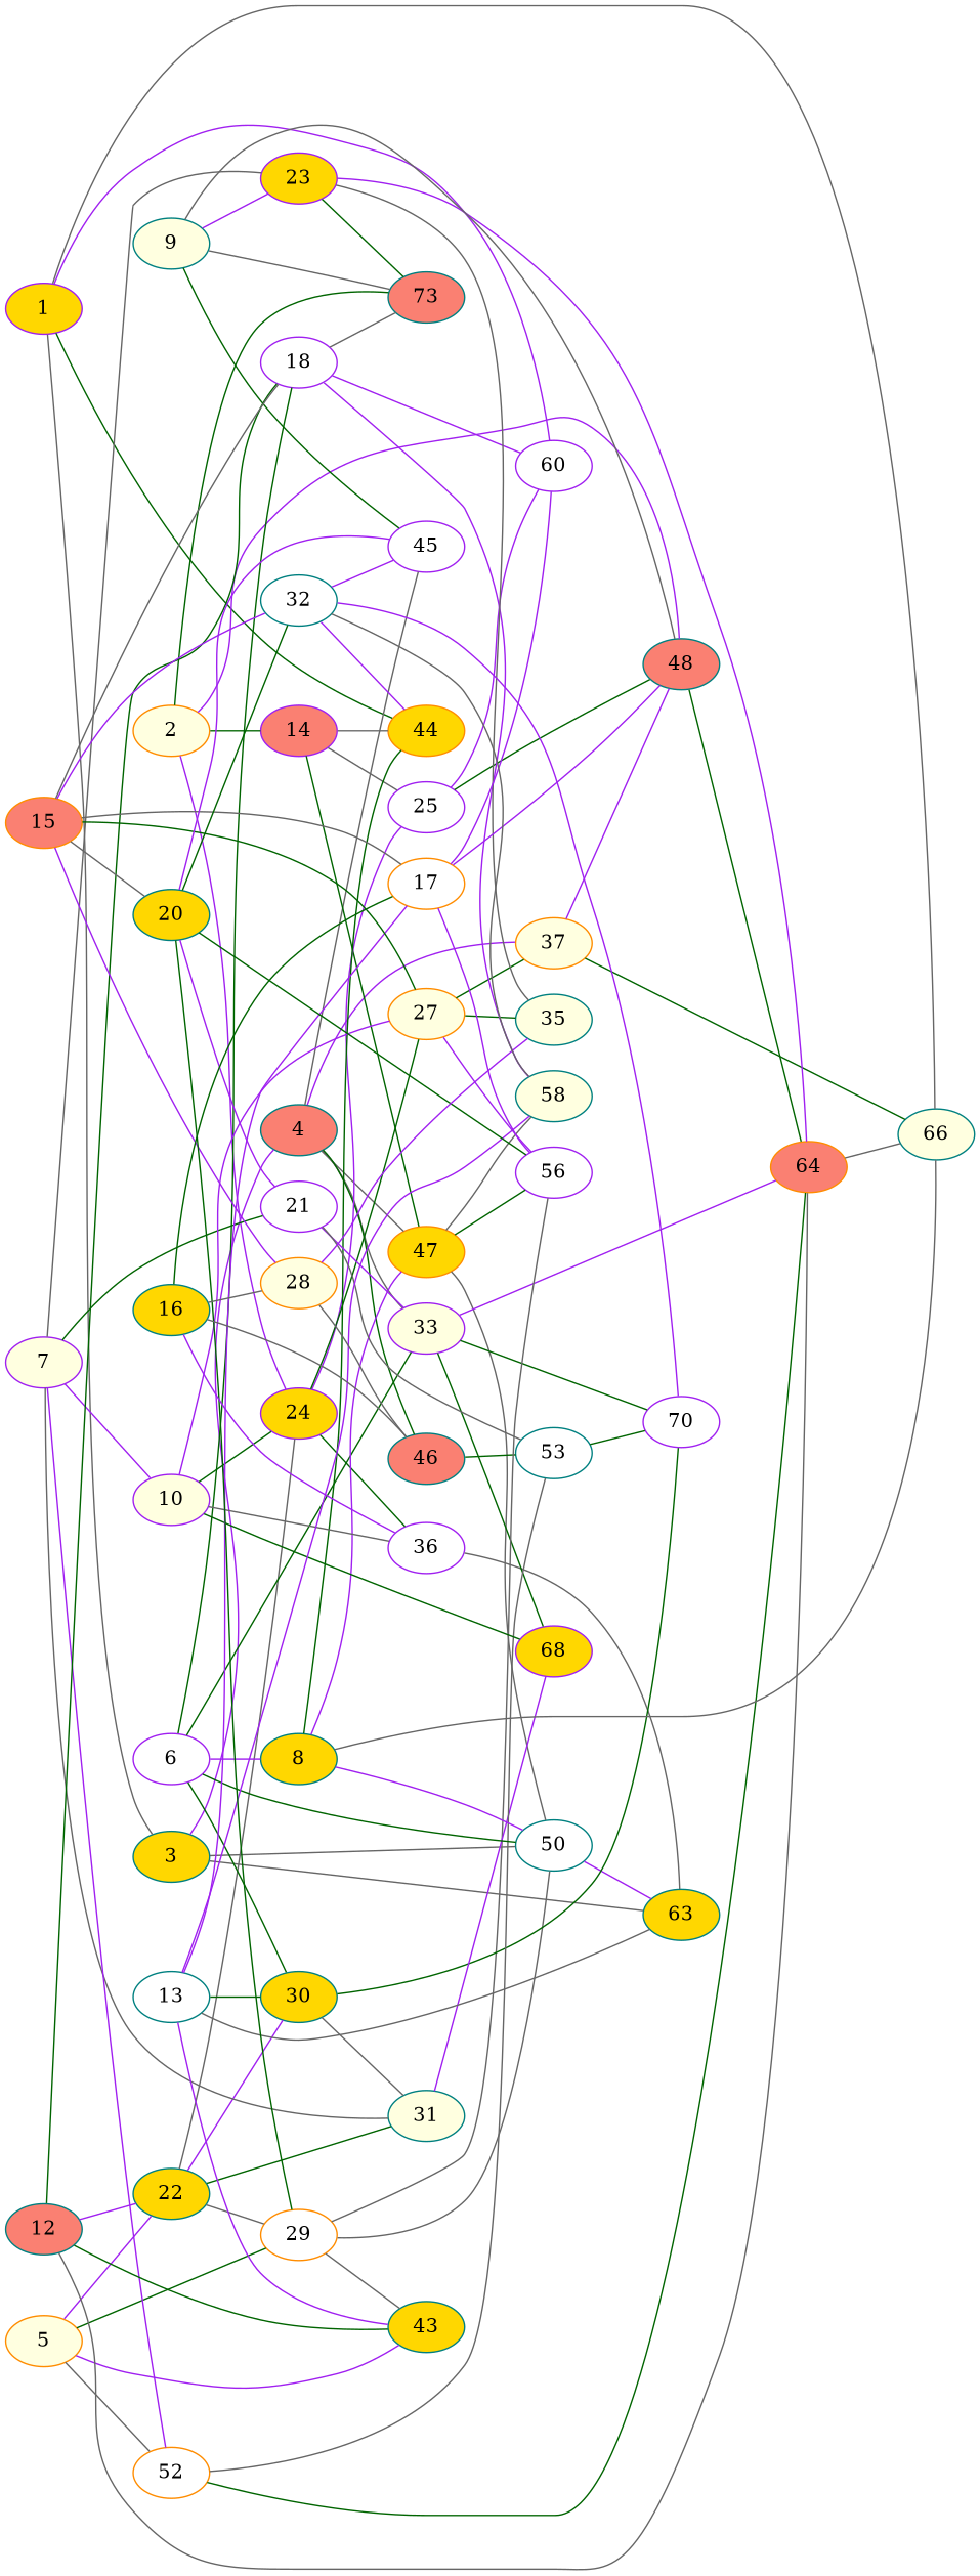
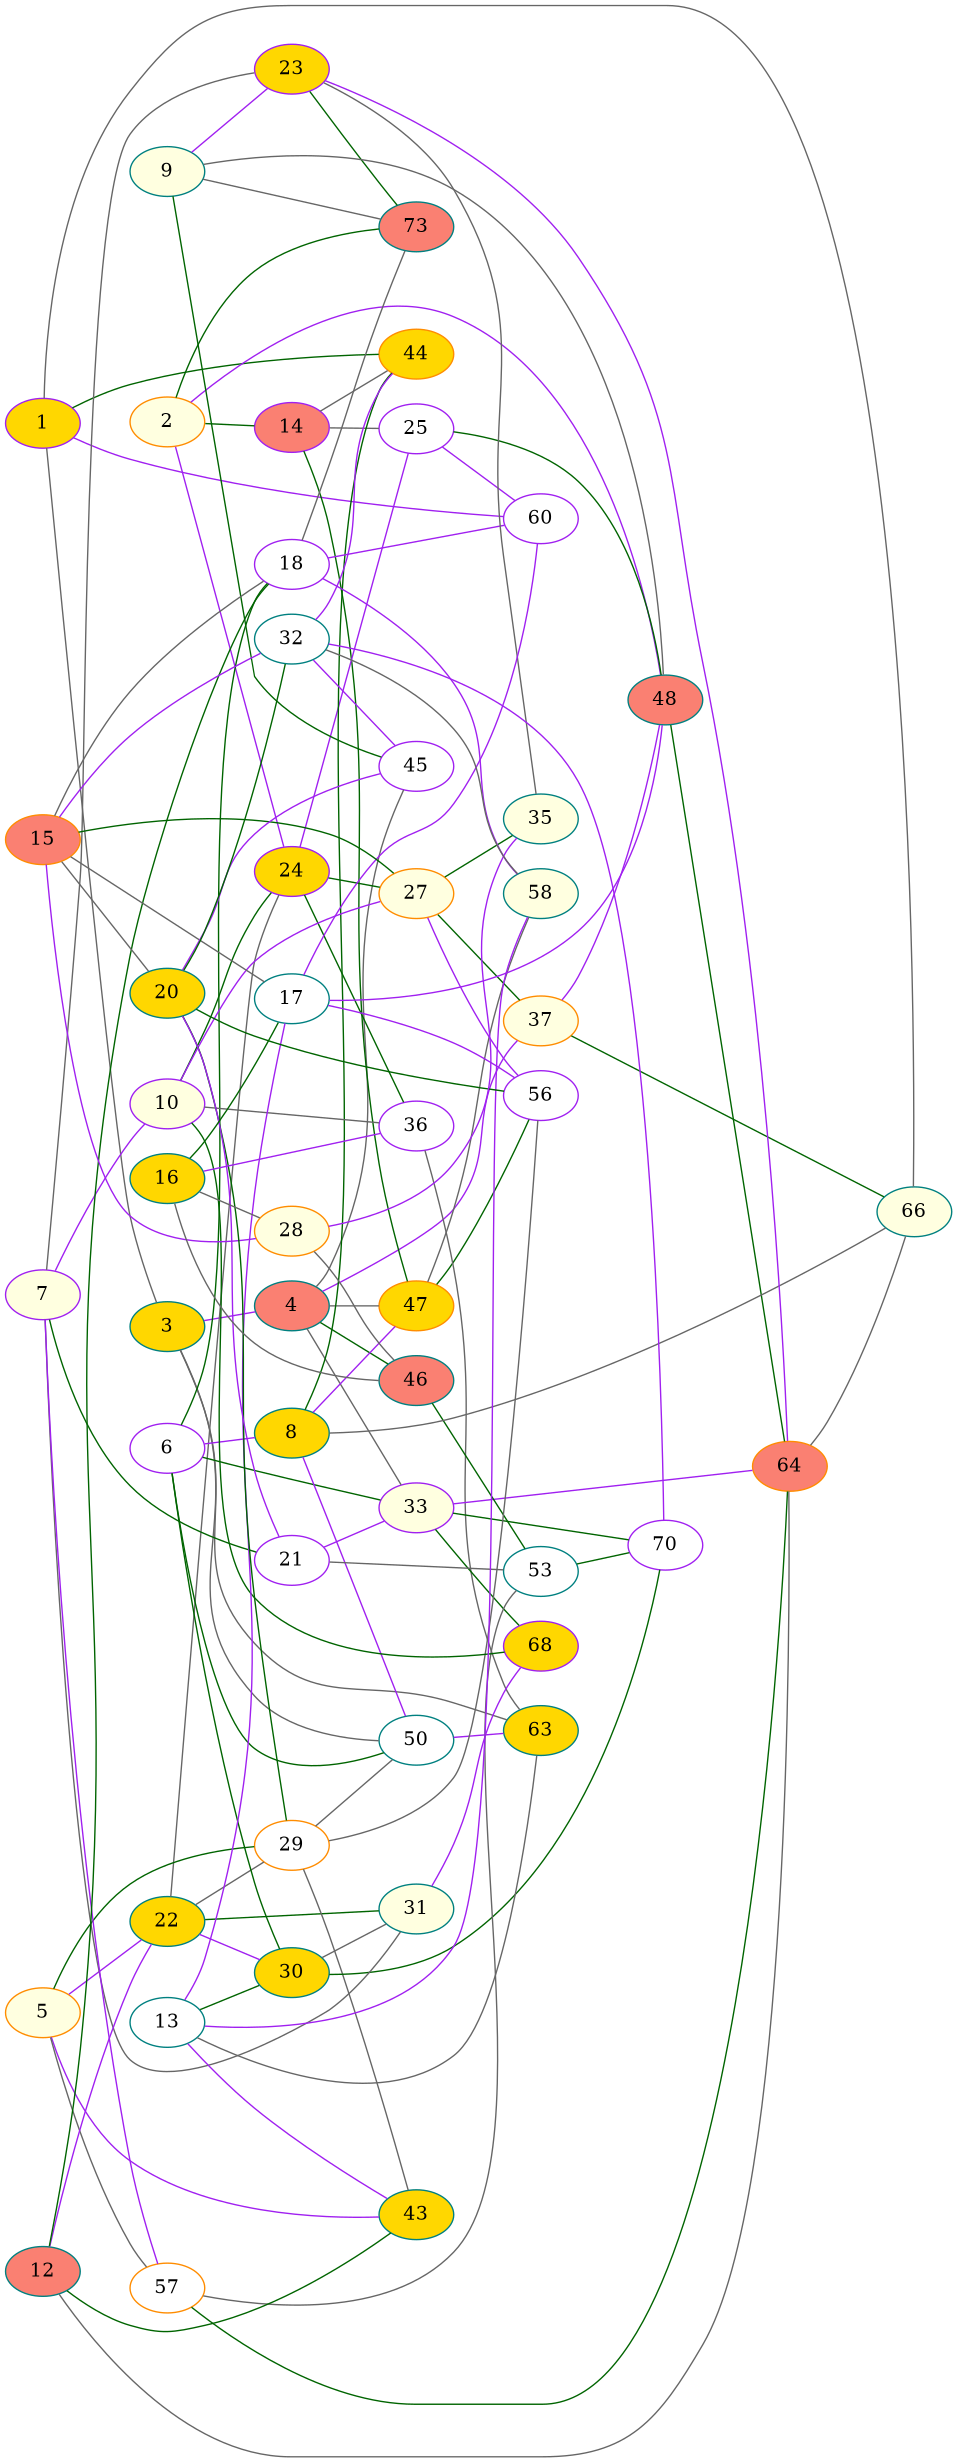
  graph {
    rankdir=LR
    node [color=teal fillcolor=white style=filled]
    edge [color=purple]
    1 [color=purple fillcolor=gold]
    3 [fillcolor=gold]
    44 [color=darkorange fillcolor=gold]
    60 [color=purple]
    66 [fillcolor=lightyellow]
    4 [fillcolor=salmon super="+61"]
    50 [super="+62"]
    63 [fillcolor=gold]
    2 [color=darkorange fillcolor=lightyellow]
    14 [color=purple fillcolor=salmon]
    24 [color=purple fillcolor=gold super="+34"]
    48 [fillcolor=salmon super="+65"]
    73 [fillcolor=salmon]
    47 [color=darkorange fillcolor=gold super="+59"]
    25 [color=purple]
    27 [color=darkorange fillcolor=lightyellow super="+40"]
    36 [color=purple]
    64 [color=darkorange fillcolor=salmon super="+67"]
    33 [color=purple fillcolor=lightyellow super="+69"]
    37 [color=darkorange fillcolor=lightyellow]
    45 [color=purple]
    46 [fillcolor=salmon]
    68 [color=purple fillcolor=gold]
    70 [color=purple]
    53
    58 [fillcolor=lightyellow]
    56 [color=purple]
    22 [fillcolor=gold super="+54"]
    29 [color=darkorange super="+51"]
    30 [fillcolor=gold super="+57"]
    31 [fillcolor=lightyellow]
    5 [color=darkorange fillcolor=lightyellow]
    43 [fillcolor=gold]
-   52 [color=darkorange]
+   52 [color=darkorange label=57]
    6 [color=purple super="+11"]
    8 [fillcolor=gold super="+41"]
    18 [color=purple super="+71"]
    7 [color=purple fillcolor=lightyellow super="+39"]
    10 [color=purple fillcolor=lightyellow super="+19"]
    21 [color=purple]
    23 [color=purple fillcolor=gold super="+38"]
    35 [fillcolor=lightyellow]
    9 [fillcolor=lightyellow]
    12 [fillcolor=salmon]
    13 [super="+49"]
-   17 [color=darkorange super="+26"]
+   17 [super="+26"]
    15 [color=darkorange fillcolor=salmon super="+42"]
    20 [fillcolor=gold super="+72"]
    28 [color=darkorange fillcolor=lightyellow]
    32 [super="+55"]
    16 [fillcolor=gold]
    1 -- 3 [color=gray40]
    1 -- 44 [color=darkgreen]
    1 -- 60
    1 -- 66 [color=gray40]
    3 -- 4
    3 -- 50 [color=gray40]
    3 -- 63 [color=gray40]
    4 -- 47 [color=gray40]
    4 -- 33 [color=gray40]
    4 -- 37
    4 -- 45 [color=gray40]
    4 -- 46 [color=darkgreen]
    50 -- 63
    2 -- 14 [color=darkgreen]
    2 -- 24
    2 -- 48
    2 -- 73 [color=darkgreen]
    14 -- 44 [color=gray40]
    14 -- 47 [color=darkgreen]
    14 -- 25 [color=gray40]
    24 -- 25
    24 -- 27 [color=darkgreen]
    24 -- 36 [color=darkgreen]
    48 -- 64 [color=darkgreen]
-   47 -- 50 [color=gray40]
    47 -- 58 [color=gray40]
    47 -- 56 [color=darkgreen]
    25 -- 60
    25 -- 48 [color=darkgreen]
    27 -- 37 [color=darkgreen]
    27 -- 56
    27 -- 35 [color=darkgreen]
    36 -- 63 [color=gray40]
    64 -- 66 [color=gray40]
    33 -- 64
    33 -- 68 [color=darkgreen]
    33 -- 70 [color=darkgreen]
    37 -- 66 [color=darkgreen]
    37 -- 48
    46 -- 53 [color=darkgreen]
    53 -- 70 [color=darkgreen]
    22 -- 24 [color=gray40]
    22 -- 29 [color=gray40]
    22 -- 30
    22 -- 31 [color=darkgreen]
    29 -- 50 [color=gray40]
    29 -- 56 [color=gray40]
    29 -- 43 [color=gray40]
    30 -- 70 [color=darkgreen]
    30 -- 31 [color=gray40]
    31 -- 68
    5 -- 22
    5 -- 29 [color=darkgreen]
    5 -- 43
    5 -- 52 [color=gray40]
    52 -- 64 [color=darkgreen]
    52 -- 53 [color=gray40]
    6 -- 50 [color=darkgreen]
    6 -- 33 [color=darkgreen]
    6 -- 30 [color=darkgreen]
    6 -- 8 [weight=2]
    6 -- 18 [color=darkgreen]
    8 -- 44 [color=darkgreen]
    8 -- 66 [color=gray40]
    8 -- 50
    8 -- 47
    18 -- 60
    18 -- 73 [color=gray40]
    18 -- 58
    7 -- 31 [color=gray40]
    7 -- 52
    7 -- 10
    7 -- 21 [color=darkgreen]
    7 -- 23 [color=gray40 weight=2]
    10 -- 24 [color=darkgreen]
    10 -- 27
    10 -- 36 [color=gray40]
    10 -- 68 [color=darkgreen weight=2]
    21 -- 33
    21 -- 53 [color=gray40]
    23 -- 73 [color=darkgreen]
    23 -- 64
    23 -- 35 [color=gray40]
    9 -- 48 [color=gray40]
    9 -- 73 [color=gray40]
    9 -- 45 [color=darkgreen]
    9 -- 23
    12 -- 64 [color=gray40]
    12 -- 22
    12 -- 43 [color=darkgreen]
    12 -- 18 [color=darkgreen]
    13 -- 63 [color=gray40]
    13 -- 58
    13 -- 30 [color=darkgreen weight=2]
    13 -- 43
    13 -- 17
    17 -- 60
    17 -- 48
    17 -- 56
    15 -- 27 [color=darkgreen]
    15 -- 18 [color=gray40]
    15 -- 17 [color=gray40]
    15 -- 20 [color=gray40]
    15 -- 28
    15 -- 32
    20 -- 45
    20 -- 56 [color=darkgreen]
    20 -- 29 [color=darkgreen]
    20 -- 21
    20 -- 32 [color=darkgreen]
    28 -- 46 [color=gray40]
    28 -- 35
    32 -- 44
    32 -- 45
    32 -- 70
    32 -- 58 [color=gray40]
    16 -- 36
    16 -- 46 [color=gray40]
    16 -- 17 [color=darkgreen]
    16 -- 28 [color=gray40]
  }
